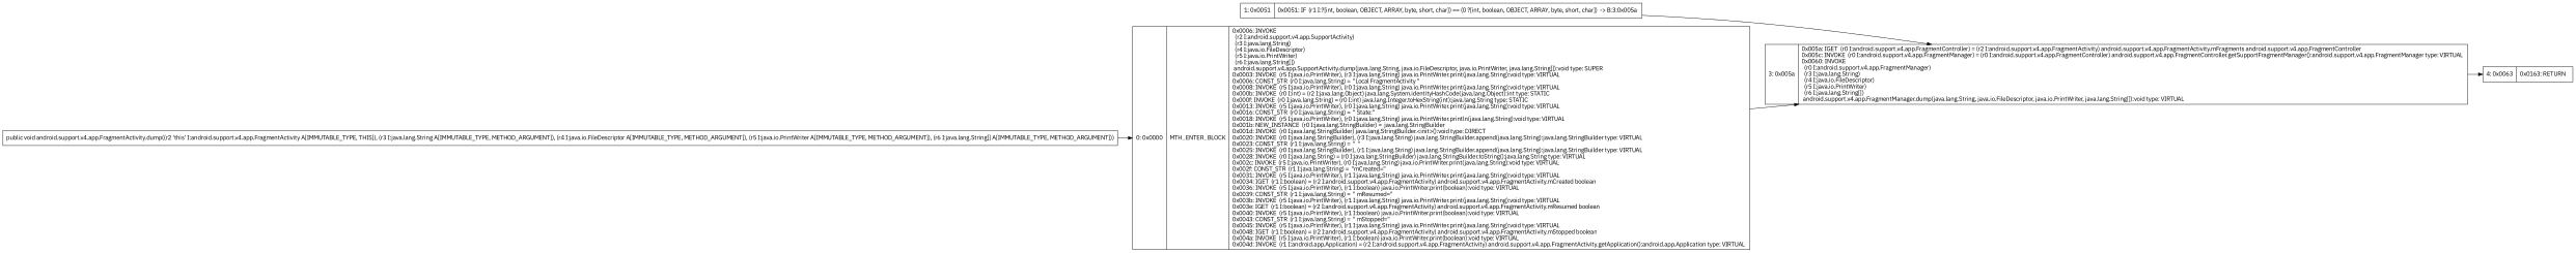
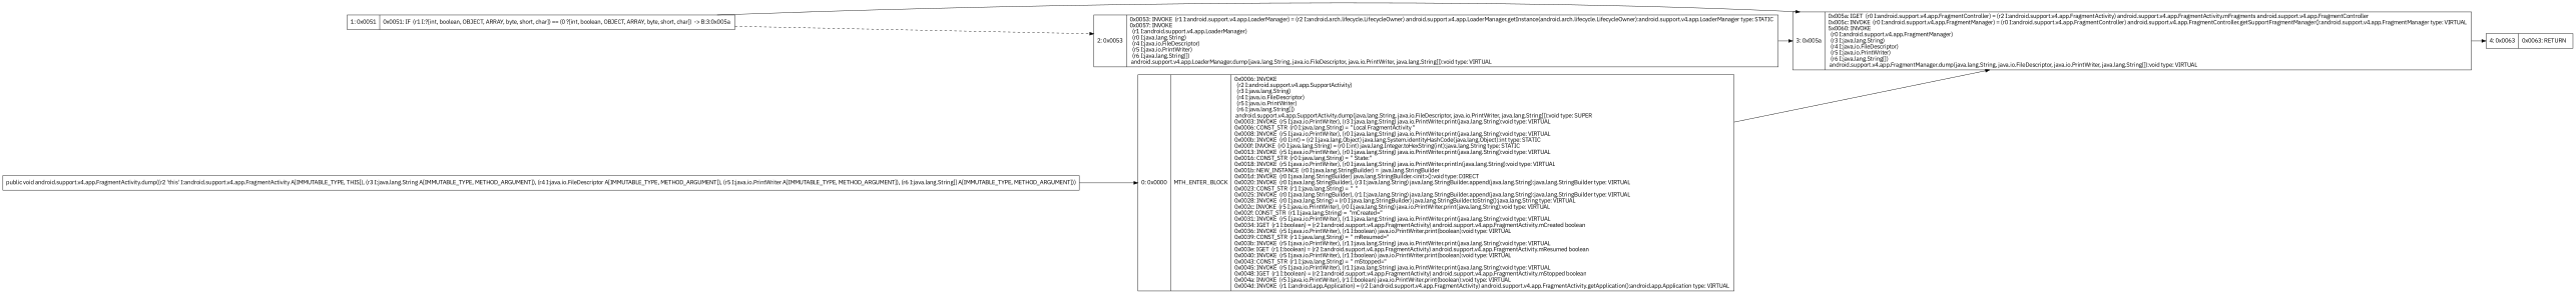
  digraph {
    fontname="IBM Plex Sans"
    rankdir=LR
    node [fontname="IBM Plex Sans" shape=record]
    edge [fontname="IBM Plex Sans"]
    n1 [label="{0\:\ 0x0000|MTH_ENTER_BLOCK\l|0x0006: INVOKE  \l  (r2 I:android.support.v4.app.SupportActivity)\l  (r3 I:java.lang.String)\l  (r4 I:java.io.FileDescriptor)\l  (r5 I:java.io.PrintWriter)\l  (r6 I:java.lang.String[])\l android.support.v4.app.SupportActivity.dump(java.lang.String, java.io.FileDescriptor, java.io.PrintWriter, java.lang.String[]):void type: SUPER \l0x0003: INVOKE  (r5 I:java.io.PrintWriter), (r3 I:java.lang.String) java.io.PrintWriter.print(java.lang.String):void type: VIRTUAL \l0x0006: CONST_STR  (r0 I:java.lang.String) =  \"Local FragmentActivity \" \l0x0008: INVOKE  (r5 I:java.io.PrintWriter), (r0 I:java.lang.String) java.io.PrintWriter.print(java.lang.String):void type: VIRTUAL \l0x000b: INVOKE  (r0 I:int) = (r2 I:java.lang.Object) java.lang.System.identityHashCode(java.lang.Object):int type: STATIC \l0x000f: INVOKE  (r0 I:java.lang.String) = (r0 I:int) java.lang.Integer.toHexString(int):java.lang.String type: STATIC \l0x0013: INVOKE  (r5 I:java.io.PrintWriter), (r0 I:java.lang.String) java.io.PrintWriter.print(java.lang.String):void type: VIRTUAL \l0x0016: CONST_STR  (r0 I:java.lang.String) =  \" State:\" \l0x0018: INVOKE  (r5 I:java.io.PrintWriter), (r0 I:java.lang.String) java.io.PrintWriter.println(java.lang.String):void type: VIRTUAL \l0x001b: NEW_INSTANCE  (r0 I:java.lang.StringBuilder) =  java.lang.StringBuilder \l0x001d: INVOKE  (r0 I:java.lang.StringBuilder) java.lang.StringBuilder.\<init\>():void type: DIRECT \l0x0020: INVOKE  (r0 I:java.lang.StringBuilder), (r3 I:java.lang.String) java.lang.StringBuilder.append(java.lang.String):java.lang.StringBuilder type: VIRTUAL \l0x0023: CONST_STR  (r1 I:java.lang.String) =  \"  \" \l0x0025: INVOKE  (r0 I:java.lang.StringBuilder), (r1 I:java.lang.String) java.lang.StringBuilder.append(java.lang.String):java.lang.StringBuilder type: VIRTUAL \l0x0028: INVOKE  (r0 I:java.lang.String) = (r0 I:java.lang.StringBuilder) java.lang.StringBuilder.toString():java.lang.String type: VIRTUAL \l0x002c: INVOKE  (r5 I:java.io.PrintWriter), (r0 I:java.lang.String) java.io.PrintWriter.print(java.lang.String):void type: VIRTUAL \l0x002f: CONST_STR  (r1 I:java.lang.String) =  \"mCreated=\" \l0x0031: INVOKE  (r5 I:java.io.PrintWriter), (r1 I:java.lang.String) java.io.PrintWriter.print(java.lang.String):void type: VIRTUAL \l0x0034: IGET  (r1 I:boolean) = (r2 I:android.support.v4.app.FragmentActivity) android.support.v4.app.FragmentActivity.mCreated boolean \l0x0036: INVOKE  (r5 I:java.io.PrintWriter), (r1 I:boolean) java.io.PrintWriter.print(boolean):void type: VIRTUAL \l0x0039: CONST_STR  (r1 I:java.lang.String) =  \" mResumed=\" \l0x003b: INVOKE  (r5 I:java.io.PrintWriter), (r1 I:java.lang.String) java.io.PrintWriter.print(java.lang.String):void type: VIRTUAL \l0x003e: IGET  (r1 I:boolean) = (r2 I:android.support.v4.app.FragmentActivity) android.support.v4.app.FragmentActivity.mResumed boolean \l0x0040: INVOKE  (r5 I:java.io.PrintWriter), (r1 I:boolean) java.io.PrintWriter.print(boolean):void type: VIRTUAL \l0x0043: CONST_STR  (r1 I:java.lang.String) =  \" mStopped=\" \l0x0045: INVOKE  (r5 I:java.io.PrintWriter), (r1 I:java.lang.String) java.io.PrintWriter.print(java.lang.String):void type: VIRTUAL \l0x0048: IGET  (r1 I:boolean) = (r2 I:android.support.v4.app.FragmentActivity) android.support.v4.app.FragmentActivity.mStopped boolean \l0x004a: INVOKE  (r5 I:java.io.PrintWriter), (r1 I:boolean) java.io.PrintWriter.print(boolean):void type: VIRTUAL \l0x004d: INVOKE  (r1 I:android.app.Application) = (r2 I:android.support.v4.app.FragmentActivity) android.support.v4.app.FragmentActivity.getApplication():android.app.Application type: VIRTUAL \l}"]
-   n2 [label="{3\:\ 0x005a|0x005a: IGET  (r0 I:android.support.v4.app.FragmentController) = (r2 I:android.support.v4.app.FragmentActivity) android.support.v4.app.FragmentActivity.mFragments android.support.v4.app.FragmentController \l0x005c: INVOKE  (r0 I:android.support.v4.app.FragmentManager) = (r0 I:android.support.v4.app.FragmentController) android.support.v4.app.FragmentController.getSupportFragmentManager():android.support.v4.app.FragmentManager type: VIRTUAL \l0x0060: INVOKE  \l  (r0 I:android.support.v4.app.FragmentManager)\l  (r3 I:java.lang.String)\l  (r4 I:java.io.FileDescriptor)\l  (r5 I:java.io.PrintWriter)\l  (r6 I:java.lang.String[])\l android.support.v4.app.FragmentManager.dump(java.lang.String, java.io.FileDescriptor, java.io.PrintWriter, java.lang.String[]):void type: VIRTUAL \l}"]
+   n2 [label="{3\:\ 0x005a|0x005a: IGET  (r0 I:android.support.v4.app.FragmentController) = (r2 I:android.support.v4.app.FragmentActivity) android.support.v4.app.FragmentActivity.mFragments android.support.v4.app.FragmentController \l0x005c: INVOKE  (r0 I:android.support.v4.app.FragmentManager) = (r0 I:android.support.v4.app.FragmentController) android.support.v4.app.FragmentController.getSupportFragmentManager():android.support.v4.app.FragmentManager type: VIRTUAL \l5x0060: INVOKE  \l  (r0 I:android.support.v4.app.FragmentManager)\l  (r3 I:java.lang.String)\l  (r4 I:java.io.FileDescriptor)\l  (r5 I:java.io.PrintWriter)\l  (r6 I:java.lang.String[])\l android.support.v4.app.FragmentManager.dump(java.lang.String, java.io.FileDescriptor, java.io.PrintWriter, java.lang.String[]):void type: VIRTUAL \l}"]
    n3 [label="{1\:\ 0x0051|0x0051: IF  (r1 I:?[int, boolean, OBJECT, ARRAY, byte, short, char]) == (0 ?[int, boolean, OBJECT, ARRAY, byte, short, char])  \-\> B:3:0x005a \l}"]
-   n5 [label="{4\:\ 0x0063|0x0163: RETURN   \l}"]
+   n4 [label="{2\:\ 0x0053|0x0053: INVOKE  (r1 I:android.support.v4.app.LoaderManager) = (r2 I:android.arch.lifecycle.LifecycleOwner) android.support.v4.app.LoaderManager.getInstance(android.arch.lifecycle.LifecycleOwner):android.support.v4.app.LoaderManager type: STATIC \l0x0057: INVOKE  \l  (r1 I:android.support.v4.app.LoaderManager)\l  (r0 I:java.lang.String)\l  (r4 I:java.io.FileDescriptor)\l  (r5 I:java.io.PrintWriter)\l  (r6 I:java.lang.String[])\l android.support.v4.app.LoaderManager.dump(java.lang.String, java.io.FileDescriptor, java.io.PrintWriter, java.lang.String[]):void type: VIRTUAL \l}"]
+   n5 [label="{4\:\ 0x0063|0x0063: RETURN   \l}"]
    n6 [label="{public void android.support.v4.app.FragmentActivity.dump((r2 'this' I:android.support.v4.app.FragmentActivity A[IMMUTABLE_TYPE, THIS]), (r3 I:java.lang.String A[IMMUTABLE_TYPE, METHOD_ARGUMENT]), (r4 I:java.io.FileDescriptor A[IMMUTABLE_TYPE, METHOD_ARGUMENT]), (r5 I:java.io.PrintWriter A[IMMUTABLE_TYPE, METHOD_ARGUMENT]), (r6 I:java.lang.String[] A[IMMUTABLE_TYPE, METHOD_ARGUMENT])) }"]
    n1 -> n2
    n2 -> n5
    n3 -> n2
+   n3 -> n4 [style=dashed]
+   n4 -> n2
    n6 -> n1
  }
